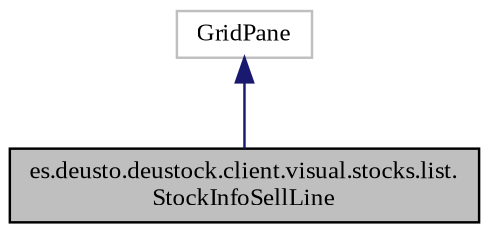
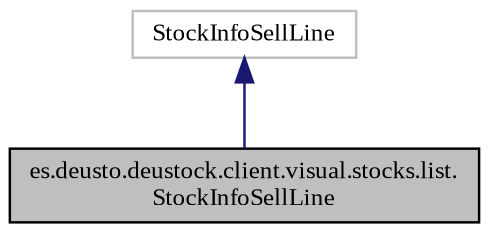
  digraph {
    fontname="Liberation Serif"
    node [fontname="Liberation Serif" fontsize=10 shape=record style=filled]
    n1 [color=black fillcolor=grey75 fontcolor=black height=0.2 label="es.deusto.deustock.client.visual.stocks.list.\lStockInfoSellLine" width=0.4]
-   n2 [color=grey75 fillcolor=white height=0.2 label=GridPane width=0.4]
+   n2 [color=grey75 fillcolor=white height=0.2 label=StockInfoSellLine width=0.4]
    n2 -> n1 [color=midnightblue dir=back fontname="Liberation Serif" fontsize=10 labelfontname=Helvetica labelfontsize=10 style=solid]
  }
